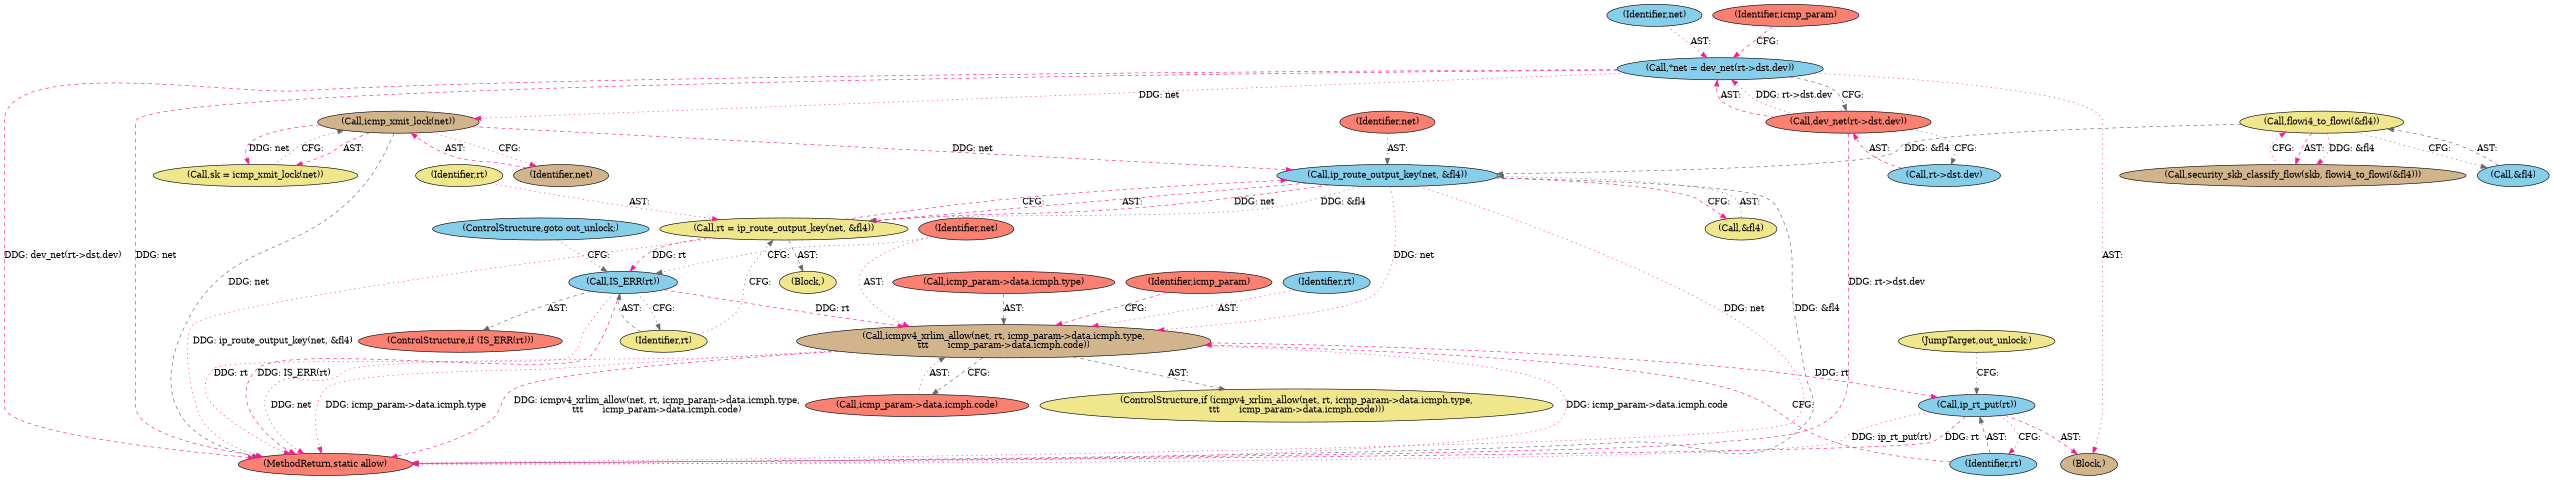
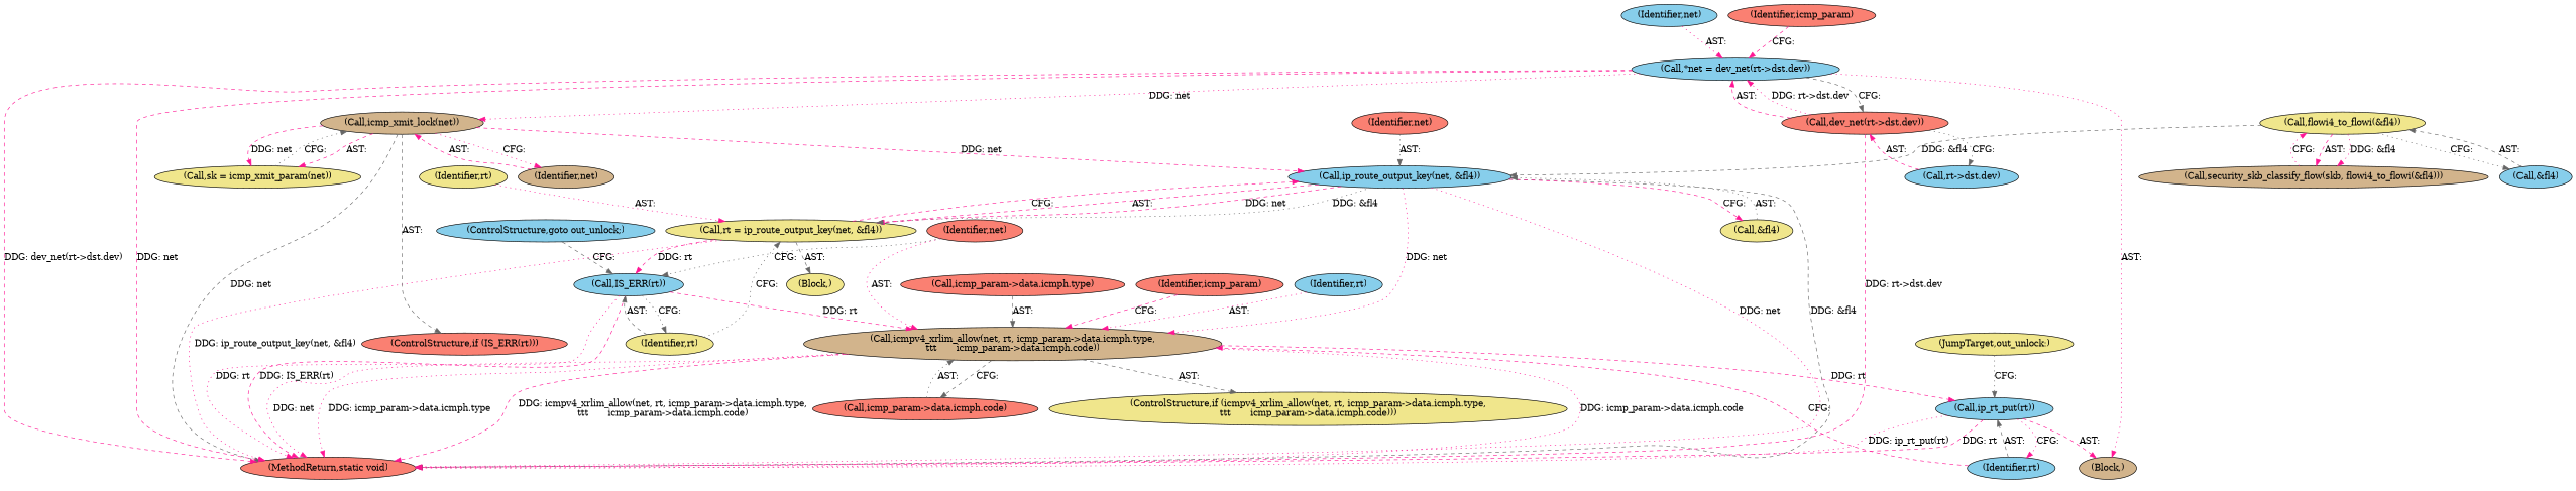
  digraph {
    node [fillcolor=skyblue style=filled]
    edge [color=deeppink style=dashed]
    n1 [fillcolor=tan label="(Call,icmpv4_xrlim_allow(net, rt, icmp_param->data.icmph.type,\n\t\t\t       icmp_param->data.icmph.code))"]
    n2 [label="(Call,ip_rt_put(rt))"]
    n3 [fillcolor=salmon label="(Call,icmp_param->data.icmph.code)"]
-   n4 [fillcolor=salmon label="(MethodReturn,static allow)"]
+   n4 [fillcolor=salmon label="(MethodReturn,static void)"]
    n5 [fillcolor=khaki label="(ControlStructure,if (icmpv4_xrlim_allow(net, rt, icmp_param->data.icmph.type,\n\t\t\t       icmp_param->data.icmph.code)))"]
    n6 [fillcolor=tan label="(Block,)"]
    n7 [label="(Identifier,rt)"]
    n8 [label="(Call,ip_route_output_key(net, &fl4))"]
    n9 [fillcolor=khaki label="(Call,rt = ip_route_output_key(net, &fl4))"]
    n10 [fillcolor=khaki label="(Call,&fl4)"]
    n11 [label="(Call,IS_ERR(rt))"]
    n12 [fillcolor=khaki label="(Block,)"]
    n13 [fillcolor=tan label="(Call,icmp_xmit_lock(net))"]
-   n14 [fillcolor=khaki label="(Call,sk = icmp_xmit_lock(net))"]
+   n14 [fillcolor=khaki label="(Call,sk = icmp_xmit_param(net))"]
    n15 [fillcolor=tan label="(Identifier,net)"]
    n16 [label="(Call,*net = dev_net(rt->dst.dev))"]
    n17 [fillcolor=salmon label="(Call,dev_net(rt->dst.dev))"]
    n18 [label="(Call,rt->dst.dev)"]
    n19 [fillcolor=khaki label="(Call,flowi4_to_flowi(&fl4))"]
    n20 [fillcolor=tan label="(Call,security_skb_classify_flow(skb, flowi4_to_flowi(&fl4)))"]
    n21 [label="(Call,&fl4)"]
    n22 [fillcolor=khaki label="(Identifier,rt)"]
    n23 [fillcolor=salmon label="(ControlStructure,if (IS_ERR(rt)))"]
    n24 [label="(ControlStructure,goto out_unlock;)"]
    n25 [fillcolor=salmon label="(Call,icmp_param->data.icmph.type)"]
    n26 [label="(Identifier,net)"]
    n27 [fillcolor=salmon label="(Identifier,icmp_param)"]
    n28 [fillcolor=khaki label="(Identifier,rt)"]
    n29 [fillcolor=salmon label="(Identifier,net)"]
    n30 [fillcolor=salmon label="(Identifier,net)"]
    n31 [fillcolor=khaki label="(JumpTarget,out_unlock:)"]
    n32 [label="(Identifier,rt)"]
    n33 [fillcolor=salmon label="(Identifier,icmp_param)"]
    n1 -> n2 [label="DDG: rt"]
    n1 -> n3 [color=gray40 label="CFG: "]
    n1 -> n4 [label="DDG: icmpv4_xrlim_allow(net, rt, icmp_param->data.icmph.type,\n\t\t\t       icmp_param->data.icmph.code)"]
    n1 -> n4 [label="DDG: icmp_param->data.icmph.code" style=dotted]
    n1 -> n4 [label="DDG: net" style=dotted]
    n1 -> n4 [label="DDG: icmp_param->data.icmph.type" style=dotted]
    n1 -> n5 [color=gray40 label="AST: "]
    n2 -> n4 [label="DDG: ip_rt_put(rt)" style=dotted]
    n2 -> n4 [label="DDG: rt"]
    n2 -> n6 [label="AST: "]
    n2 -> n7 [label="CFG: " style=dotted]
    n3 -> n1 [color=gray40 label="AST: " style=dotted]
    n7 -> n1 [label="CFG: "]
    n7 -> n2 [color=gray40 label="AST: "]
    n8 -> n1 [label="DDG: net" style=dotted]
    n8 -> n4 [label="DDG: net" style=dotted]
    n8 -> n4 [color=gray40 label="DDG: &fl4"]
    n8 -> n9 [label="AST: "]
    n8 -> n9 [label="DDG: net"]
    n8 -> n9 [color=gray40 label="DDG: &fl4" style=dotted]
    n8 -> n10 [label="CFG: "]
    n9 -> n4 [label="DDG: ip_route_output_key(net, &fl4)" style=dotted]
    n9 -> n8 [label="CFG: "]
    n9 -> n11 [label="DDG: rt"]
    n9 -> n12 [color=gray40 label="AST: "]
    n10 -> n8 [color=gray40 label="AST: " style=dotted]
    n11 -> n1 [label="DDG: rt"]
    n11 -> n4 [label="DDG: IS_ERR(rt)"]
    n11 -> n4 [label="DDG: rt" style=dotted]
    n11 -> n22 [color=gray40 label="CFG: " style=dotted]
-   n11 -> n23 [color=gray40 label="AST: "]
+   n13 -> n23 [color=gray40 label="AST: "]
    n13 -> n4 [color=gray40 label="DDG: net"]
    n13 -> n8 [label="DDG: net"]
    n13 -> n14 [label="AST: "]
    n13 -> n14 [label="DDG: net"]
    n13 -> n15 [label="CFG: " style=dotted]
    n14 -> n13 [color=gray40 label="CFG: " style=dotted]
    n15 -> n13 [label="AST: "]
    n16 -> n4 [label="DDG: net"]
    n16 -> n4 [label="DDG: dev_net(rt->dst.dev)"]
    n16 -> n6 [label="AST: " style=dotted]
    n16 -> n13 [label="DDG: net" style=dotted]
    n16 -> n17 [color=gray40 label="CFG: "]
    n17 -> n4 [label="DDG: rt->dst.dev"]
    n17 -> n16 [label="AST: "]
    n17 -> n16 [label="DDG: rt->dst.dev" style=dotted]
    n17 -> n18 [color=gray40 label="CFG: " style=dotted]
    n18 -> n17 [label="AST: "]
    n19 -> n8 [color=gray40 label="DDG: &fl4"]
    n19 -> n20 [label="AST: "]
    n19 -> n20 [label="DDG: &fl4" style=dotted]
    n19 -> n21 [color=gray40 label="CFG: " style=dotted]
    n20 -> n19 [label="CFG: " style=dotted]
    n21 -> n19 [color=gray40 label="AST: "]
    n22 -> n9 [color=gray40 label="CFG: " style=dotted]
    n22 -> n11 [color=gray40 label="AST: "]
-   n24 -> n11 [color=gray40 label="CFG: " style=dotted]
+   n24 -> n11 [color=gray40 label="CFG: "]
    n25 -> n1 [color=gray40 label="AST: "]
    n26 -> n16 [label="AST: " style=dotted]
    n27 -> n1 [label="CFG: "]
    n28 -> n9 [label="AST: " style=dotted]
    n29 -> n1 [label="AST: " style=dotted]
    n29 -> n11 [color=gray40 label="CFG: " style=dotted]
    n30 -> n8 [color=gray40 label="AST: " style=dotted]
    n31 -> n2 [color=gray40 label="CFG: " style=dotted]
    n32 -> n1 [label="AST: " style=dotted]
    n33 -> n16 [label="CFG: "]
  }
